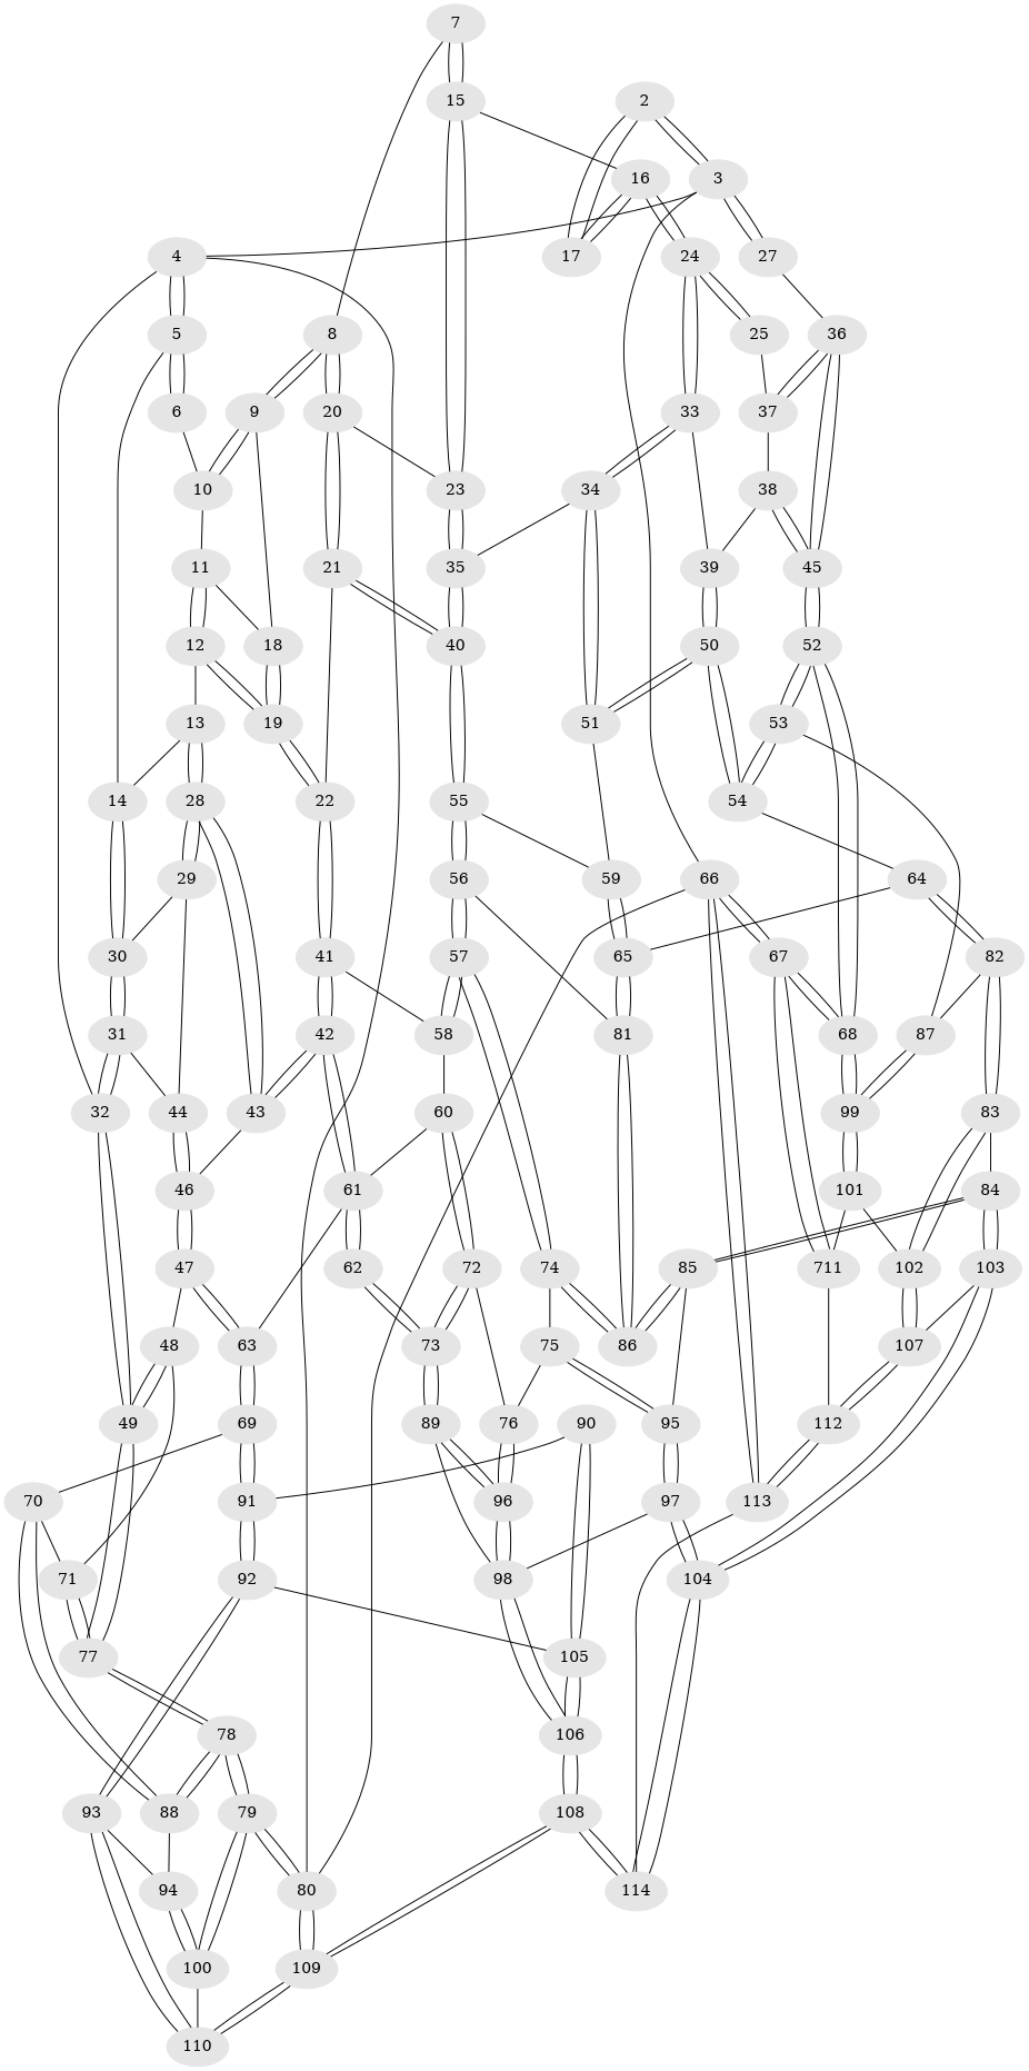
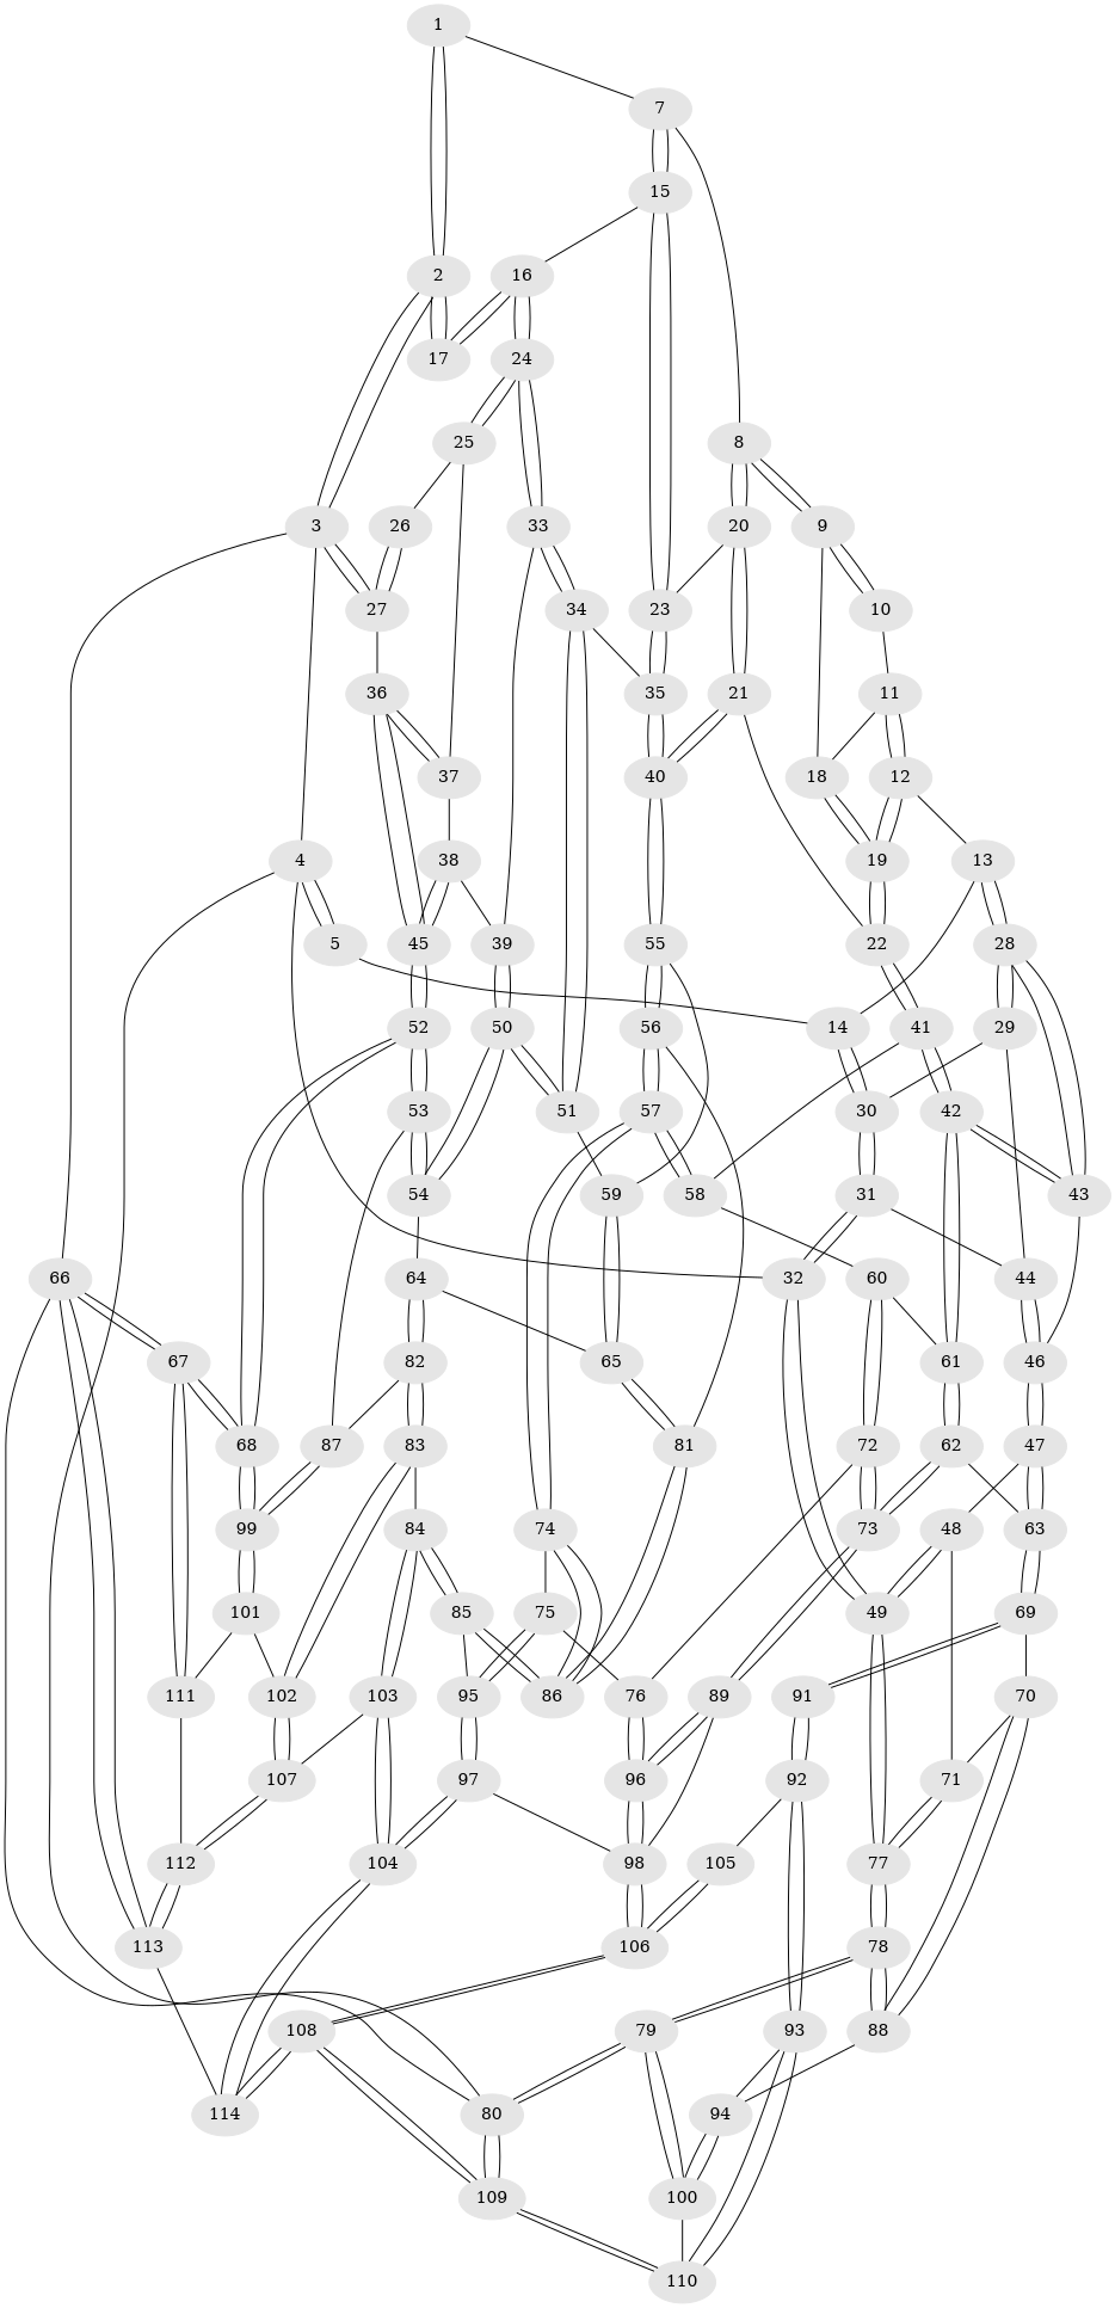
  graph {
    node [color=gray90 style=filled]
+   1
    2
    7
    3
    17
    8
    15
    4
    27
    66
    5
    32
    80
    36
    67
    113
-   6
    14
    49
    109
    10
    30
    11
    9
    20
    16
    23
    18
    21
    19
    12
    13
    28
    22
    29
    43
    31
    24
    35
    25
    33
    41
    40
    55
    42
    58
+   26
    37
    34
    39
    38
    45
    44
    46
    77
    51
    50
    59
    52
    54
    56
    61
    60
    62
    47
    53
    68
    48
    63
    71
    69
    78
    64
    65
    87
    99
    82
    57
    81
    74
    86
    75
    72
    73
    76
    89
    70
    91
    83
-   111 [label=711]
+   111
    114
    112
    101
    88
    92
    94
    96
    98
    95
    97
    79
    100
    110
    84
    102
    85
    103
    107
    104
-   90
    105
    106
    93
    108
+   1 -- 2
+   1 -- 2
+   1 -- 7
    2 -- 3
    2 -- 3
    2 -- 17
    2 -- 17
    7 -- 8
    7 -- 15
    7 -- 15
    3 -- 4
    3 -- 27
    3 -- 27
    3 -- 66
    8 -- 9
    8 -- 9
    8 -- 20
    8 -- 20
    15 -- 16
    15 -- 23
    15 -- 23
    4 -- 5
    4 -- 5
    4 -- 32
    4 -- 80
    27 -- 36
    66 -- 80
    66 -- 67
    66 -- 67
    66 -- 113
    66 -- 113
-   5 -- 6
-   5 -- 6
    5 -- 14
    32 -- 49
    32 -- 49
    80 -- 109
    80 -- 109
    36 -- 37
    36 -- 37
    36 -- 45
    36 -- 45
    67 -- 68
    67 -- 68
    67 -- 111
    67 -- 111
    113 -- 114
-   6 -- 10
    14 -- 30
    14 -- 30
    49 -- 77
    49 -- 77
    109 -- 110
    109 -- 110
    10 -- 11
    30 -- 31
    30 -- 31
    11 -- 18
    11 -- 12
    11 -- 12
    9 -- 10
    9 -- 10
    9 -- 18
    20 -- 23
    20 -- 21
    20 -- 21
    16 -- 17
    16 -- 17
    16 -- 24
    16 -- 24
    23 -- 35
    23 -- 35
    18 -- 19
    18 -- 19
    21 -- 22
    21 -- 40
    21 -- 40
    19 -- 22
    19 -- 22
    12 -- 19
    12 -- 19
    12 -- 13
    13 -- 14
    13 -- 28
    13 -- 28
    28 -- 29
    28 -- 29
    28 -- 43
    28 -- 43
    22 -- 41
    22 -- 41
    29 -- 30
    29 -- 44
    43 -- 46
    31 -- 32
    31 -- 32
    31 -- 44
    24 -- 25
    24 -- 25
    24 -- 33
    24 -- 33
    35 -- 40
    35 -- 40
+   25 -- 26
    25 -- 37
    33 -- 34
    33 -- 34
    33 -- 39
    41 -- 42
    41 -- 42
    41 -- 58
    40 -- 55
    40 -- 55
    55 -- 59
    55 -- 56
    55 -- 56
    42 -- 43
    42 -- 43
    42 -- 61
    42 -- 61
    58 -- 60
+   26 -- 27
+   26 -- 27
    37 -- 38
    34 -- 35
    34 -- 51
    34 -- 51
    39 -- 50
    39 -- 50
    38 -- 39
    38 -- 45
    38 -- 45
    45 -- 52
    45 -- 52
    44 -- 46
    44 -- 46
    46 -- 47
    46 -- 47
    77 -- 78
    77 -- 78
    51 -- 59
    50 -- 51
    50 -- 51
    50 -- 54
    50 -- 54
    59 -- 65
    59 -- 65
    52 -- 53
    52 -- 53
    52 -- 68
    52 -- 68
    54 -- 64
    56 -- 57
    56 -- 57
    56 -- 81
    61 -- 62
    61 -- 62
    60 -- 61
    60 -- 72
    60 -- 72
-   61 -- 63
+   62 -- 63
    62 -- 73
    62 -- 73
    47 -- 48
    47 -- 63
    47 -- 63
    53 -- 54
    53 -- 54
    53 -- 87
    68 -- 99
    68 -- 99
    48 -- 49
    48 -- 49
    48 -- 71
    63 -- 69
    63 -- 69
    71 -- 77
    71 -- 77
    69 -- 70
    69 -- 91
    69 -- 91
    78 -- 88
    78 -- 88
    78 -- 79
    78 -- 79
    64 -- 65
    64 -- 82
    64 -- 82
    65 -- 81
    65 -- 81
    87 -- 99
    87 -- 99
    99 -- 101
    99 -- 101
    82 -- 87
    82 -- 83
    82 -- 83
    57 -- 58
    57 -- 58
    57 -- 74
    57 -- 74
    81 -- 86
    81 -- 86
    74 -- 86
    74 -- 86
    74 -- 75
    75 -- 76
    75 -- 95
    75 -- 95
    72 -- 73
    72 -- 73
    72 -- 76
    73 -- 89
    73 -- 89
    76 -- 96
    76 -- 96
    89 -- 96
    89 -- 96
    89 -- 98
    70 -- 71
    70 -- 88
    70 -- 88
    91 -- 92
    91 -- 92
    83 -- 84
    83 -- 102
    83 -- 102
    111 -- 112
    112 -- 113
    112 -- 113
    101 -- 111
    101 -- 102
    88 -- 94
    92 -- 105
    92 -- 93
    92 -- 93
    94 -- 100
    94 -- 100
    96 -- 98
    96 -- 98
    98 -- 106
    98 -- 106
    95 -- 97
    95 -- 97
    97 -- 98
    97 -- 104
    97 -- 104
    79 -- 80
    79 -- 80
    79 -- 100
    79 -- 100
    100 -- 110
    84 -- 85
    84 -- 85
    84 -- 103
    84 -- 103
    102 -- 107
    102 -- 107
    85 -- 86
    85 -- 86
    85 -- 95
    103 -- 107
    103 -- 104
    103 -- 104
    107 -- 112
    107 -- 112
    104 -- 114
    104 -- 114
-   90 -- 91
-   90 -- 105
-   90 -- 105
    105 -- 106
    105 -- 106
    106 -- 108
    106 -- 108
    93 -- 94
    93 -- 110
    93 -- 110
    108 -- 109
    108 -- 109
    108 -- 114
    108 -- 114
  }
